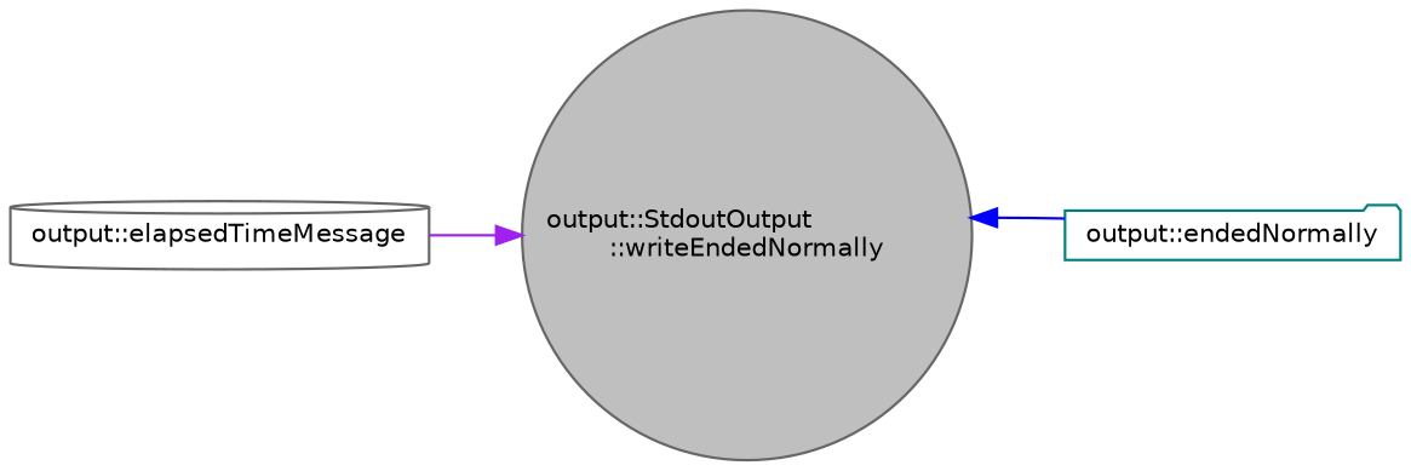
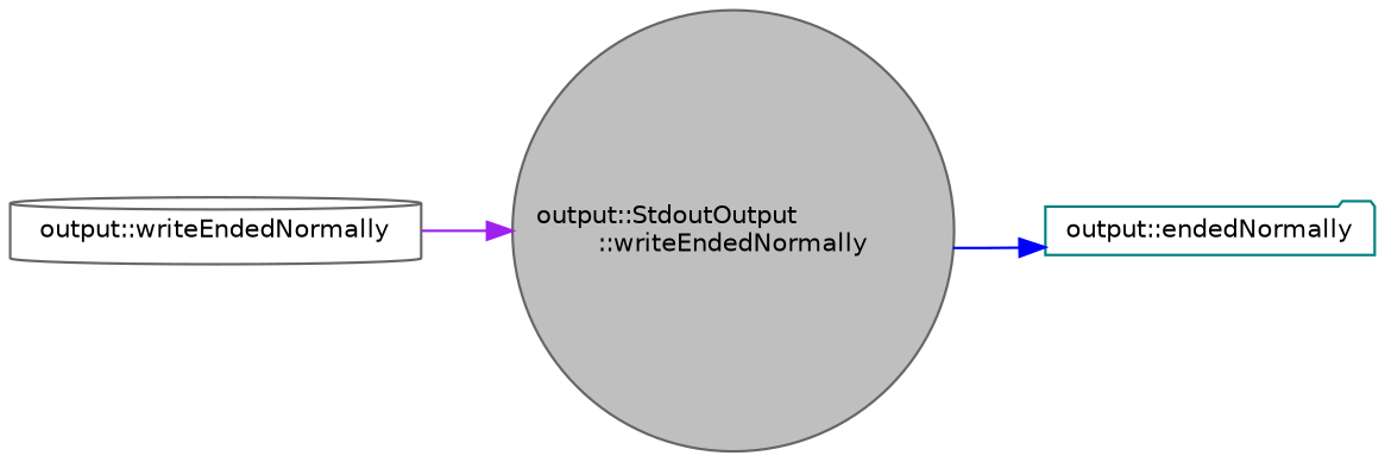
  digraph {
    rankdir=LR
    node [color=gray40 fillcolor=white fontname=Helvetica fontsize=10 style=filled]
    edge [fontname=Helvetica fontsize=10 labelfontname=Helvetica labelfontsize=10 style=solid]
    n1 [fillcolor=grey75 fontcolor=black height=0.2 label="output::StdoutOutput\l::writeEndedNormally" shape=circle width=0.4]
    n2 [color=teal height=0.2 label="output::endedNormally" shape=folder width=0.4]
-   n3 [height=0.2 label="output::elapsedTimeMessage" shape=cylinder width=0.4]
-   n2 -> n1 [color=blue]
+   n3 [height=0.2 label="output::writeEndedNormally" shape=cylinder width=0.4]
+   n1 -> n2 [color=blue]
    n3 -> n1 [color=purple]
  }
